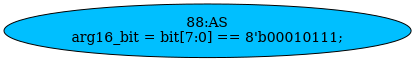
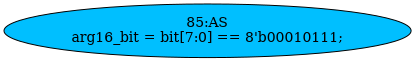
  strict digraph {
-   n1 [ast="<pyverilog.vparser.ast.Assign object at 0x7fa03f8b4f50>" def_var="['arg16_bit']" fillcolor=deepskyblue label="88:AS\narg16_bit = bit[7:0] == 8'b00010111;" statements="[]" style=filled typ=Assign use_var="['bit']"]
+   n1 [ast="<pyverilog.vparser.ast.Assign object at 0x7fa03f8b4f50>" def_var="['arg16_bit']" fillcolor=deepskyblue label="85:AS\narg16_bit = bit[7:0] == 8'b00010111;" statements="[]" style=filled typ=Assign use_var="['bit']"]
  }
